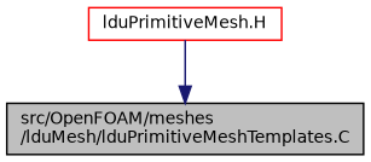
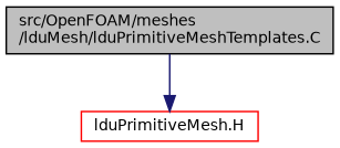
  digraph {
    node [fontname=Helvetica fontsize=10 shape=record]
    n1 [color=black fillcolor=grey75 fontcolor=black height=0.2 label="src/OpenFOAM/meshes\l/lduMesh/lduPrimitiveMeshTemplates.C" style=filled width=0.4]
    n2 [color=red height=0.2 label="lduPrimitiveMesh.H" width=0.4]
-   n2 -> n1 [color=midnightblue fontname=Helvetica fontsize=10 labelfontname=Helvetica labelfontsize=10 style=solid]
+   n1 -> n2 [color=midnightblue fontname=Helvetica fontsize=10 labelfontname=Helvetica labelfontsize=10 style=solid]
  }
